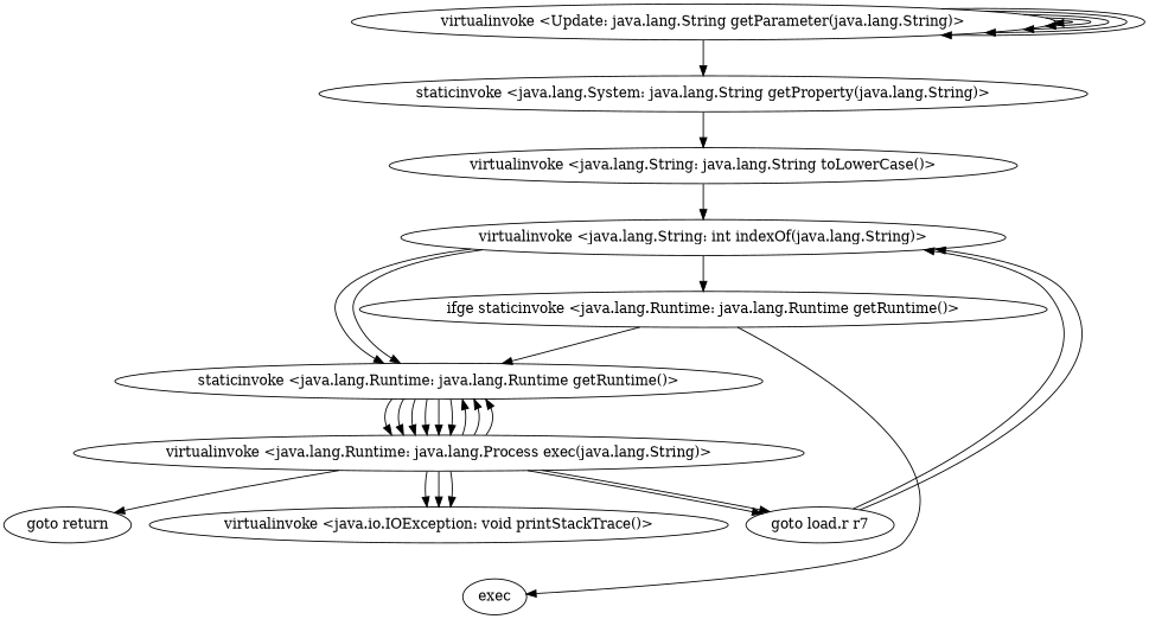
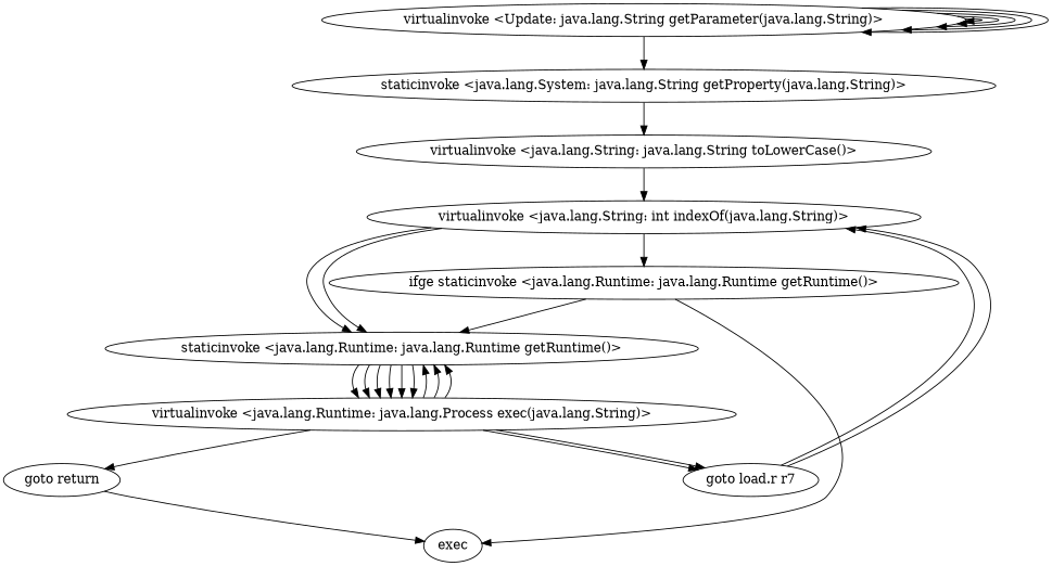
  digraph {
    "virtualinvoke <Update: java.lang.String getParameter(java.lang.String)>"
    "staticinvoke <java.lang.System: java.lang.String getProperty(java.lang.String)>"
    "virtualinvoke <java.lang.String: java.lang.String toLowerCase()>"
    "virtualinvoke <java.lang.String: int indexOf(java.lang.String)>"
    "staticinvoke <java.lang.Runtime: java.lang.Runtime getRuntime()>"
    "ifge staticinvoke <java.lang.Runtime: java.lang.Runtime getRuntime()>"
    "virtualinvoke <java.lang.Runtime: java.lang.Process exec(java.lang.String)>"
    n8 [label=exec]
    "goto load.r r7"
    "goto return"
-   "virtualinvoke <java.io.IOException: void printStackTrace()>"
    "virtualinvoke <Update: java.lang.String getParameter(java.lang.String)>" -> "virtualinvoke <Update: java.lang.String getParameter(java.lang.String)>"
    "virtualinvoke <Update: java.lang.String getParameter(java.lang.String)>" -> "virtualinvoke <Update: java.lang.String getParameter(java.lang.String)>"
    "virtualinvoke <Update: java.lang.String getParameter(java.lang.String)>" -> "virtualinvoke <Update: java.lang.String getParameter(java.lang.String)>"
    "virtualinvoke <Update: java.lang.String getParameter(java.lang.String)>" -> "virtualinvoke <Update: java.lang.String getParameter(java.lang.String)>"
    "virtualinvoke <Update: java.lang.String getParameter(java.lang.String)>" -> "virtualinvoke <Update: java.lang.String getParameter(java.lang.String)>"
    "virtualinvoke <Update: java.lang.String getParameter(java.lang.String)>" -> "staticinvoke <java.lang.System: java.lang.String getProperty(java.lang.String)>"
    "staticinvoke <java.lang.System: java.lang.String getProperty(java.lang.String)>" -> "virtualinvoke <java.lang.String: java.lang.String toLowerCase()>"
    "virtualinvoke <java.lang.String: java.lang.String toLowerCase()>" -> "virtualinvoke <java.lang.String: int indexOf(java.lang.String)>"
    "virtualinvoke <java.lang.String: int indexOf(java.lang.String)>" -> "staticinvoke <java.lang.Runtime: java.lang.Runtime getRuntime()>"
    "virtualinvoke <java.lang.String: int indexOf(java.lang.String)>" -> "staticinvoke <java.lang.Runtime: java.lang.Runtime getRuntime()>"
    "virtualinvoke <java.lang.String: int indexOf(java.lang.String)>" -> "ifge staticinvoke <java.lang.Runtime: java.lang.Runtime getRuntime()>"
    "staticinvoke <java.lang.Runtime: java.lang.Runtime getRuntime()>" -> "virtualinvoke <java.lang.Runtime: java.lang.Process exec(java.lang.String)>"
    "staticinvoke <java.lang.Runtime: java.lang.Runtime getRuntime()>" -> "virtualinvoke <java.lang.Runtime: java.lang.Process exec(java.lang.String)>"
    "staticinvoke <java.lang.Runtime: java.lang.Runtime getRuntime()>" -> "virtualinvoke <java.lang.Runtime: java.lang.Process exec(java.lang.String)>"
    "staticinvoke <java.lang.Runtime: java.lang.Runtime getRuntime()>" -> "virtualinvoke <java.lang.Runtime: java.lang.Process exec(java.lang.String)>"
    "staticinvoke <java.lang.Runtime: java.lang.Runtime getRuntime()>" -> "virtualinvoke <java.lang.Runtime: java.lang.Process exec(java.lang.String)>"
    "staticinvoke <java.lang.Runtime: java.lang.Runtime getRuntime()>" -> "virtualinvoke <java.lang.Runtime: java.lang.Process exec(java.lang.String)>"
    "ifge staticinvoke <java.lang.Runtime: java.lang.Runtime getRuntime()>" -> "staticinvoke <java.lang.Runtime: java.lang.Runtime getRuntime()>"
    "ifge staticinvoke <java.lang.Runtime: java.lang.Runtime getRuntime()>" -> n8
    "virtualinvoke <java.lang.Runtime: java.lang.Process exec(java.lang.String)>" -> "staticinvoke <java.lang.Runtime: java.lang.Runtime getRuntime()>"
    "virtualinvoke <java.lang.Runtime: java.lang.Process exec(java.lang.String)>" -> "staticinvoke <java.lang.Runtime: java.lang.Runtime getRuntime()>"
    "virtualinvoke <java.lang.Runtime: java.lang.Process exec(java.lang.String)>" -> "staticinvoke <java.lang.Runtime: java.lang.Runtime getRuntime()>"
    "virtualinvoke <java.lang.Runtime: java.lang.Process exec(java.lang.String)>" -> "goto load.r r7"
    "virtualinvoke <java.lang.Runtime: java.lang.Process exec(java.lang.String)>" -> "goto load.r r7"
    "virtualinvoke <java.lang.Runtime: java.lang.Process exec(java.lang.String)>" -> "goto return"
-   "virtualinvoke <java.lang.Runtime: java.lang.Process exec(java.lang.String)>" -> "virtualinvoke <java.io.IOException: void printStackTrace()>"
-   "virtualinvoke <java.lang.Runtime: java.lang.Process exec(java.lang.String)>" -> "virtualinvoke <java.io.IOException: void printStackTrace()>"
-   "virtualinvoke <java.lang.Runtime: java.lang.Process exec(java.lang.String)>" -> "virtualinvoke <java.io.IOException: void printStackTrace()>"
    "goto load.r r7" -> "virtualinvoke <java.lang.String: int indexOf(java.lang.String)>"
    "goto load.r r7" -> "virtualinvoke <java.lang.String: int indexOf(java.lang.String)>"
+   "goto return" -> n8
  }
